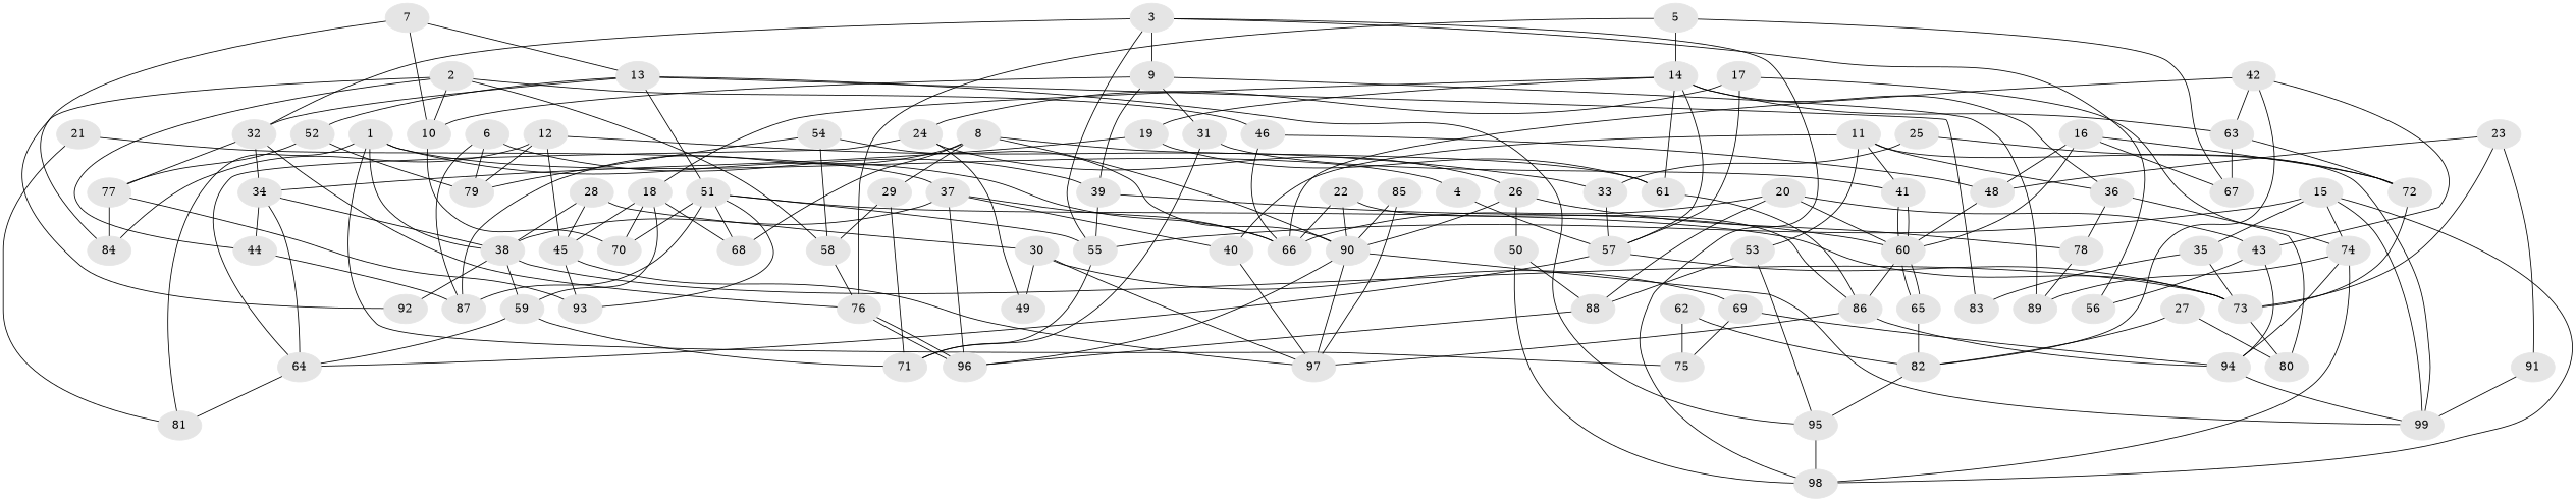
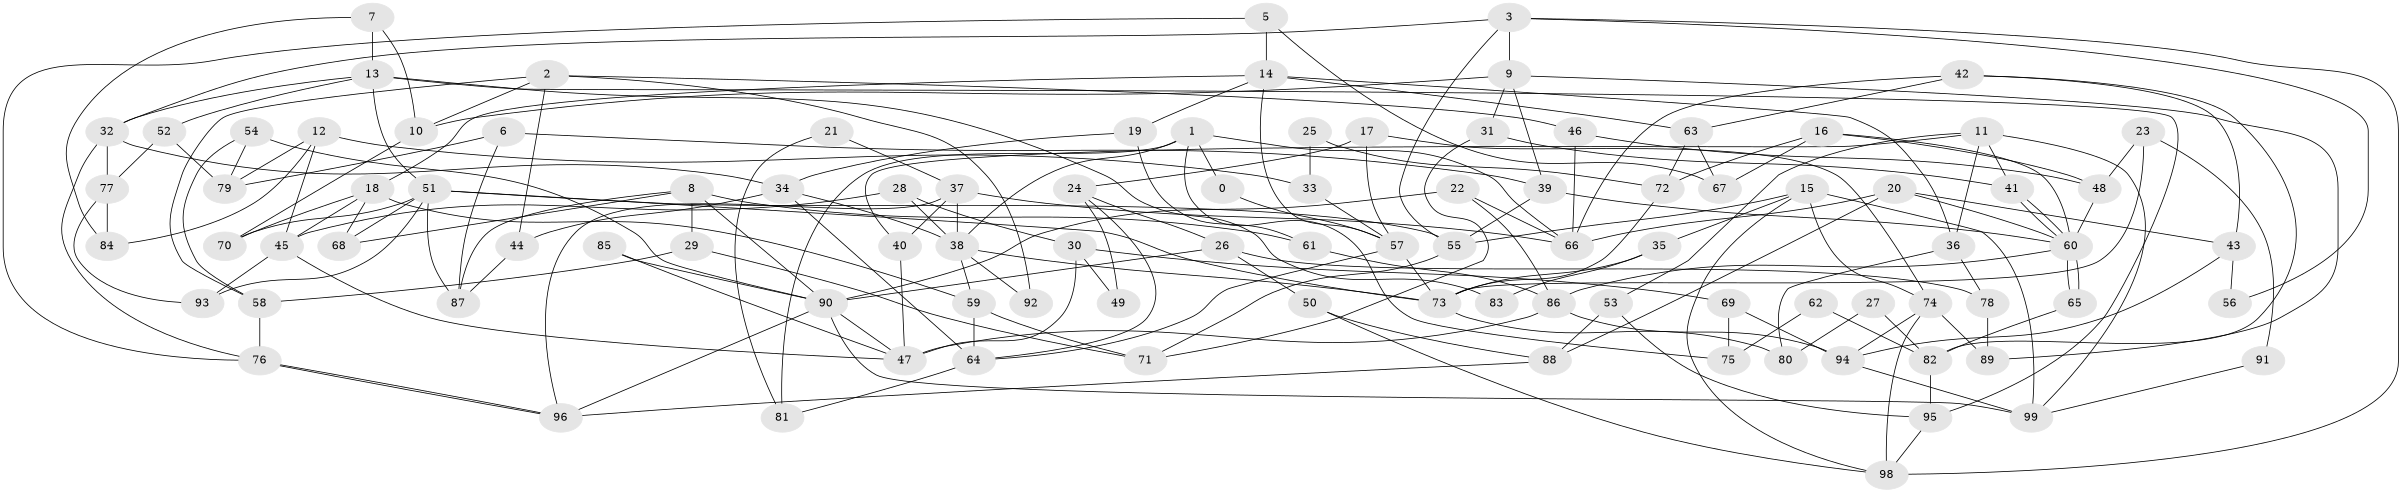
  graph {
    node [color=gray90 style=filled]
    1
-   4
+   4 [label=0]
    38
    66
    75
    81
    57
    92
    59
    73
    2
    10
    44
    46
    58
    70
    87
    48
    76
    3
    9
    32
    55
    56
    98
    39
    31
    89
    34
    77
    71
    64
    5
    14
    67
    61
    36
    18
    19
    63
    96
    6
    79
    60
    7
    13
    84
    51
    52
    83
    95
    8
    29
    68
    90
    86
    99
-   97
+   97 [label=47]
    41
    11
    40
    53
    78
    80
    88
    12
    33
    45
    93
    72
    15
    35
    74
    94
    16
    65
    17
    24
    26
    49
    20
    43
    21
    37
    22
    23
    91
    50
    25
    27
    82
    28
    30
    69
    42
    54
    62
    85
    1 -- 4
    1 -- 38
    1 -- 66
    1 -- 75
    1 -- 81
    4 -- 57
    38 -- 92
    38 -- 59
    38 -- 73
    57 -- 73
    57 -- 64
    59 -- 71
    59 -- 64
    73 -- 80
    2 -- 92
    2 -- 10
    2 -- 44
    2 -- 46
    2 -- 58
    10 -- 70
    44 -- 87
    46 -- 66
    46 -- 48
    58 -- 76
    48 -- 60
    76 -- 96
    76 -- 96
    3 -- 9
    3 -- 32
    3 -- 55
    3 -- 56
    3 -- 98
    9 -- 10
    9 -- 39
    9 -- 31
    9 -- 89
    32 -- 76
    32 -- 34
    32 -- 77
    55 -- 71
    39 -- 55
    39 -- 60
    31 -- 71
    31 -- 41
    34 -- 38
    34 -- 44
    34 -- 64
    77 -- 84
    77 -- 93
    64 -- 81
    5 -- 76
    5 -- 14
    5 -- 67
    14 -- 57
-   14 -- 61
    14 -- 36
    14 -- 18
    14 -- 19
    14 -- 63
    61 -- 86
    36 -- 78
    36 -- 80
    18 -- 59
    18 -- 70
    18 -- 68
    18 -- 45
    19 -- 34
    19 -- 61
    63 -- 67
    63 -- 72
    6 -- 87
    6 -- 39
    6 -- 79
    60 -- 86
    60 -- 65
    60 -- 65
    7 -- 10
    7 -- 13
    7 -- 84
    13 -- 32
    13 -- 51
    13 -- 52
    13 -- 83
    13 -- 95
    51 -- 73
    51 -- 70
    51 -- 87
    51 -- 55
    51 -- 68
    51 -- 93
    52 -- 77
    52 -- 79
    95 -- 98
    8 -- 87
    8 -- 61
    8 -- 29
    8 -- 68
    8 -- 90
    29 -- 58
    29 -- 71
    90 -- 96
    90 -- 99
    90 -- 97
    86 -- 97
    86 -- 94
    41 -- 60
    41 -- 60
    11 -- 36
    11 -- 99
    11 -- 41
    11 -- 40
    11 -- 53
    40 -- 97
    53 -- 95
    53 -- 88
    78 -- 89
    88 -- 96
    12 -- 79
    12 -- 84
    12 -- 33
    12 -- 45
    33 -- 57
    45 -- 97
    45 -- 93
    72 -- 73
    15 -- 55
    15 -- 98
    15 -- 99
    15 -- 35
    15 -- 74
    35 -- 73
    35 -- 83
    74 -- 98
    74 -- 89
    74 -- 94
    94 -- 99
    16 -- 48
    16 -- 67
    16 -- 60
    16 -- 72
    65 -- 82
    17 -- 57
    17 -- 74
    17 -- 24
    24 -- 64
    24 -- 26
    24 -- 49
    26 -- 90
    26 -- 78
    26 -- 50
    20 -- 66
    20 -- 60
    20 -- 88
    20 -- 43
    43 -- 56
    43 -- 94
    21 -- 81
    21 -- 37
    37 -- 38
    37 -- 66
    37 -- 96
    37 -- 40
    22 -- 66
    22 -- 90
    22 -- 86
    23 -- 73
    23 -- 48
    23 -- 91
    91 -- 99
    50 -- 98
    50 -- 88
    25 -- 33
    25 -- 72
    27 -- 80
    27 -- 82
    82 -- 95
    28 -- 38
    28 -- 45
    28 -- 30
    30 -- 97
    30 -- 49
    30 -- 69
    69 -- 75
    69 -- 94
    42 -- 66
    42 -- 63
    42 -- 43
    42 -- 82
    54 -- 58
    54 -- 79
    54 -- 90
    62 -- 75
    62 -- 82
    85 -- 90
    85 -- 97
  }
